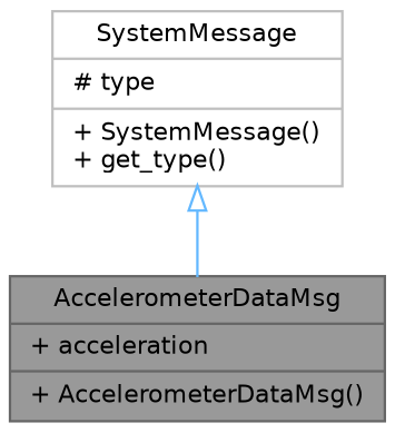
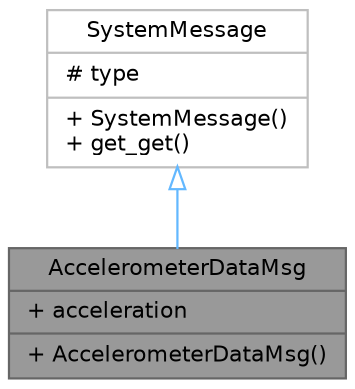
  digraph {
    node [fontname=Helvetica fontsize=10 shape=record style=filled]
    n1 [color=gray40 fillcolor=grey60 fontcolor=black height=0.2 label="{AccelerometerDataMsg\n|+ acceleration\l|+ AccelerometerDataMsg()\l}" width=0.4]
-   n2 [color=grey75 fillcolor=white height=0.2 label="{SystemMessage\n|# type\l|+ SystemMessage()\l+ get_type()\l}" width=0.4]
+   n2 [color=grey75 fillcolor=white height=0.2 label="{SystemMessage\n|# type\l|+ SystemMessage()\l+ get_get()\l}" width=0.4]
    n2 -> n1 [arrowtail=onormal color=steelblue1 dir=back fontname=Helvetica fontsize=10 labelfontname=Helvetica labelfontsize=10 style=solid]
  }
